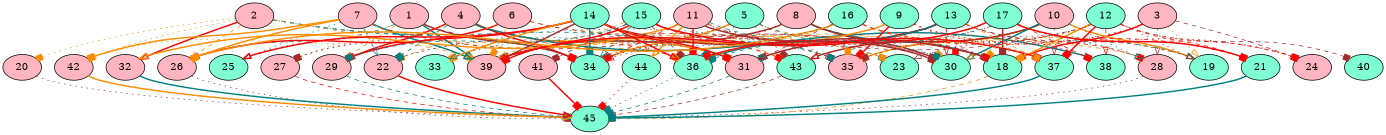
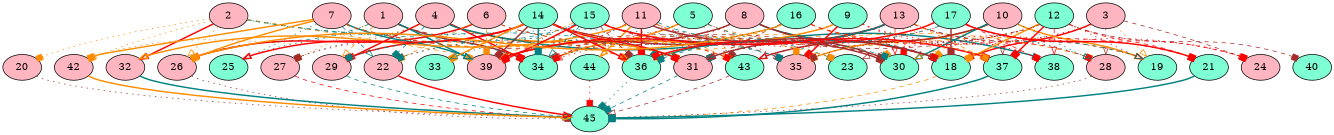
  digraph {
    node [alpha=0.06 fillcolor=lightpink style=filled]
    edge [arrowhead=box color=red style=dashed]
    1 [alpha=0.09 expect_size=24244224]
    18 [alpha=0.18 expect_size=46305280 fillcolor=aquamarine]
    25 [alpha=0.17 expect_size=50143232 fillcolor=aquamarine]
    26 [alpha=0.14 expect_size=33608704]
    27 [alpha=0.00 expect_size=39065600]
    29 [alpha=0.16 expect_size=15423488]
    31 [alpha=0.11 expect_size=45132800]
    34 [alpha=0.05 expect_size=32077824 fillcolor=aquamarine]
    39 [alpha=0.19 expect_size=10024960]
    45 [alpha=0.10 expect_size=6407168 fillcolor=aquamarine]
    2 [expect_size=11445248]
    20 [alpha=0.18 expect_size=23429120]
    32 [alpha=0.14 expect_size=19133440]
    35 [alpha=0.17 expect_size=46706688]
    42 [alpha=0.18 expect_size=46053376]
    3 [alpha=0.05 expect_size=19911680]
    19 [alpha=0.15 expect_size=8345600 fillcolor=aquamarine]
    23 [alpha=0.03 expect_size=44850176 fillcolor=aquamarine]
    24 [expect_size=12528640]
    28 [alpha=0.13 expect_size=20159488]
    4 [alpha=0.19 expect_size=13444096]
    22 [alpha=0.03 expect_size=13194240]
    36 [expect_size=40629248 fillcolor=aquamarine]
    38 [alpha=0.14 expect_size=27595776 fillcolor=aquamarine]
    5 [alpha=0.07 expect_size=23550976 fillcolor=aquamarine]
    43 [alpha=0.00 expect_size=32367616 fillcolor=aquamarine]
    6 [alpha=0.19 expect_size=18162688]
    30 [alpha=0.08 expect_size=50230272 fillcolor=aquamarine]
    7 [alpha=0.01 expect_size=27719680]
    8 [alpha=0.04 expect_size=19337216]
    37 [alpha=0.12 expect_size=26766336 fillcolor=aquamarine]
    9 [expect_size=32098304 fillcolor=aquamarine]
    10 [alpha=0.03 expect_size=25056256]
    11 [alpha=0.13 expect_size=30988288]
    44 [expect_size=41604096 fillcolor=aquamarine]
    12 [alpha=0.13 expect_size=5927936 fillcolor=aquamarine]
    21 [alpha=0.09 expect_size=29373440 fillcolor=aquamarine]
    40 [alpha=0.10 expect_size=48097280 fillcolor=aquamarine]
-   13 [expect_size=20648960 fillcolor=aquamarine]
+   13 [expect_size=20648960]
    14 [alpha=0.16 expect_size=32259072 fillcolor=aquamarine]
    33 [alpha=0.04 expect_size=25620480 fillcolor=aquamarine]
    15 [alpha=0.13 expect_size=30137344 fillcolor=aquamarine]
-   41 [alpha=0.13 expect_size=20067328]
    16 [alpha=0.02 expect_size=46636032 fillcolor=aquamarine]
    17 [alpha=0.12 expect_size=43428864 fillcolor=aquamarine]
    1 -> 18 [color=darkorange]
    1 -> 25 [arrowhead=onormal color=teal style=dotted]
    1 -> 26 [color=teal]
    1 -> 27 [color=darkorange style=dotted]
    1 -> 29 [arrowhead=onormal color=darkorange]
    1 -> 31 [arrowhead=onormal color=brown]
    1 -> 34 [color=brown style=bold]
    1 -> 39 [arrowhead=onormal color=teal style=bold]
    18 -> 45 [color=darkorange]
    26 -> 45 [color=brown style=dotted]
    27 -> 45 [arrowhead=onormal]
    29 -> 45 [color=teal]
    31 -> 45 [color=teal]
-   2 -> 26 [arrowhead=onormal color=darkorange]
+   2 -> 26 [arrowhead=onormal color=darkorange style=dotted]
    2 -> 31 [arrowhead=onormal color=teal]
    2 -> 34 [arrowhead=onormal color=teal]
    2 -> 39 [color=darkorange]
    2 -> 20 [color=darkorange style=dotted]
    2 -> 32 [arrowhead=onormal style=bold]
    2 -> 35 [color=teal style=dotted]
    2 -> 42 [arrowhead=onormal color=darkorange style=dotted]
    20 -> 45 [arrowhead=onormal color=brown style=dotted]
    32 -> 45 [arrowhead=onormal color=teal style=bold]
    42 -> 45 [arrowhead=onormal color=darkorange style=bold]
    3 -> 18 [arrowhead=onormal style=bold]
-   3 -> 31 [arrowhead=onormal style=dotted]
+   3 -> 31 [style=dotted]
    3 -> 19 [arrowhead=onormal color=darkorange style=dotted]
    3 -> 23 [arrowhead=onormal color=brown style=dotted]
    3 -> 24 [color=brown]
    3 -> 28 [arrowhead=onormal color=brown style=dotted]
    28 -> 45 [color=brown style=dotted]
    4 -> 27 [color=brown style=dotted]
    4 -> 29 [arrowhead=onormal style=bold]
    4 -> 31 [color=darkorange style=bold]
    4 -> 34 [style=bold]
    4 -> 42 [color=darkorange style=dotted]
    4 -> 22 [color=teal]
    4 -> 36
    4 -> 38 [arrowhead=onormal color=teal style=bold]
    22 -> 45 [arrowhead=onormal style=bold]
    36 -> 45 [color=teal style=dotted]
    5 -> 34 [color=darkorange style=bold]
    5 -> 35 [arrowhead=onormal style=dotted]
    5 -> 19 [arrowhead=onormal color=darkorange]
    5 -> 23 [color=teal]
    5 -> 22 [style=dotted]
    5 -> 36 [color=teal style=dotted]
    5 -> 43 [color=brown style=dotted]
    43 -> 45 [arrowhead=onormal color=brown]
    6 -> 26 [arrowhead=onormal style=bold]
    6 -> 27 [color=brown style=dotted]
    6 -> 39 [color=darkorange]
    6 -> 28 [color=darkorange]
    6 -> 22 [color=darkorange]
    6 -> 30 [arrowhead=onormal color=brown]
    7 -> 25 [arrowhead=onormal color=teal style=dotted]
    7 -> 26 [color=darkorange style=bold]
    7 -> 39 [arrowhead=onormal color=teal style=bold]
    7 -> 42 [color=darkorange style=bold]
    7 -> 23 [color=darkorange]
    7 -> 22 [arrowhead=onormal color=teal]
    7 -> 36 [color=darkorange]
    7 -> 30 [color=brown]
    8 -> 18 [color=teal style=bold]
    8 -> 34 [arrowhead=onormal style=dotted]
    8 -> 39 [arrowhead=onormal color=brown style=bold]
    8 -> 36 [arrowhead=onormal color=brown style=dotted]
    8 -> 30 [arrowhead=onormal color=brown style=bold]
    8 -> 37 [arrowhead=onormal color=brown]
    37 -> 45 [color=teal style=bold]
    9 -> 18 [arrowhead=onormal style=dotted]
    9 -> 34 [color=teal style=dotted]
    9 -> 39 [color=darkorange style=bold]
    9 -> 35 [style=bold]
    9 -> 24 [style=dotted]
    9 -> 30 [color=darkorange style=dotted]
    9 -> 37 [style=dotted]
    10 -> 31 [color=brown style=dotted]
    10 -> 35 [color=darkorange style=bold]
    10 -> 19 [arrowhead=onormal color=darkorange style=bold]
    10 -> 28 [arrowhead=onormal color=teal style=dotted]
    10 -> 43 [arrowhead=onormal color=brown style=bold]
    10 -> 30 [arrowhead=onormal color=teal style=bold]
    10 -> 37 [arrowhead=onormal color=brown style=dotted]
    11 -> 34
    11 -> 39 [color=teal style=dotted]
    11 -> 32 [arrowhead=onormal color=darkorange style=bold]
    11 -> 35 [color=brown]
    11 -> 19 [arrowhead=onormal style=dotted]
    11 -> 36 [style=bold]
    11 -> 43 [arrowhead=onormal color=darkorange]
    11 -> 30 [color=brown style=bold]
    11 -> 30 [color=teal]
    11 -> 44 [arrowhead=onormal color=darkorange style=bold]
    44 -> 45 [style=dotted]
    12 -> 18 [color=darkorange style=bold]
    12 -> 31 [color=teal style=dotted]
    12 -> 39 [arrowhead=onormal color=brown]
    12 -> 35 [color=brown style=dotted]
    12 -> 19 [arrowhead=onormal color=brown style=dotted]
    12 -> 24 [arrowhead=onormal style=dotted]
    12 -> 38 [arrowhead=onormal]
    12 -> 43 [arrowhead=onormal style=dotted]
    12 -> 30 [arrowhead=onormal color=darkorange style=dotted]
    12 -> 37 [style=bold]
    12 -> 21
    12 -> 40 [color=brown]
    21 -> 45 [color=teal style=bold]
    13 -> 18 [color=darkorange style=dotted]
    13 -> 31 [arrowhead=onormal color=brown style=bold]
    13 -> 39 [arrowhead=onormal style=bold]
    13 -> 19 [arrowhead=onormal color=teal]
    13 -> 28
    13 -> 36 [arrowhead=onormal color=teal style=bold]
    13 -> 38 [style=dotted]
    13 -> 30 [arrowhead=onormal]
    13 -> 30 [style=dotted]
    13 -> 37 [arrowhead=onormal color=darkorange]
    14 -> 18 [color=brown style=bold]
    14 -> 25 [arrowhead=onormal style=bold]
    14 -> 29 [style=bold]
    14 -> 31 [style=bold]
    14 -> 34 [color=teal style=bold]
    14 -> 39 [color=brown style=bold]
    14 -> 36 [arrowhead=onormal style=bold]
    14 -> 43 [color=darkorange]
    14 -> 37 [style=dotted]
    14 -> 33 [color=darkorange style=bold]
    15 -> 18
    15 -> 29 [color=teal]
    15 -> 34 [arrowhead=onormal color=teal]
    15 -> 39 [arrowhead=onormal color=darkorange]
    15 -> 39 [style=bold]
    15 -> 35 [color=teal]
    15 -> 36 [color=brown]
    15 -> 43
    15 -> 37 [style=bold]
    15 -> 33 [arrowhead=onormal color=teal style=dotted]
-   15 -> 41 [color=brown]
-   41 -> 45 [style=bold]
    16 -> 18 [arrowhead=onormal color=brown]
    16 -> 26 [arrowhead=onormal color=darkorange style=bold]
    16 -> 31 [arrowhead=onormal color=brown]
    16 -> 35 [color=darkorange style=dotted]
    16 -> 22 [color=teal style=dotted]
    16 -> 36 [color=darkorange]
    16 -> 37 [color=darkorange]
    16 -> 21
    17 -> 18 [color=brown style=bold]
    17 -> 34 [arrowhead=onormal color=brown style=dotted]
    17 -> 34 [arrowhead=onormal style=dotted]
    17 -> 24
    17 -> 28 [arrowhead=onormal color=teal style=dotted]
    17 -> 36 [style=bold]
    17 -> 36 [color=teal]
    17 -> 38
    17 -> 21 [style=bold]
  }
